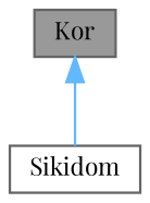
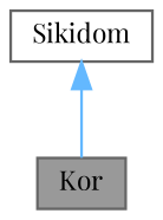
  digraph {
    fontname="Playfair Display"
    node [color=gray40 fontname="Playfair Display" fontsize=10 shape=box style=filled]
    n1 [fillcolor=grey60 fontcolor=black height=0.2 label=Kor width=0.4]
    n2 [fillcolor=white height=0.2 label=Sikidom width=0.4]
-   n1 -> n2 [color=steelblue1 dir=back fontname="Playfair Display" fontsize=10 labelfontname=Helvetica labelfontsize=10 style=solid]
+   n2 -> n1 [color=steelblue1 dir=back fontname="Playfair Display" fontsize=10 labelfontname=Helvetica labelfontsize=10 style=solid]
  }
